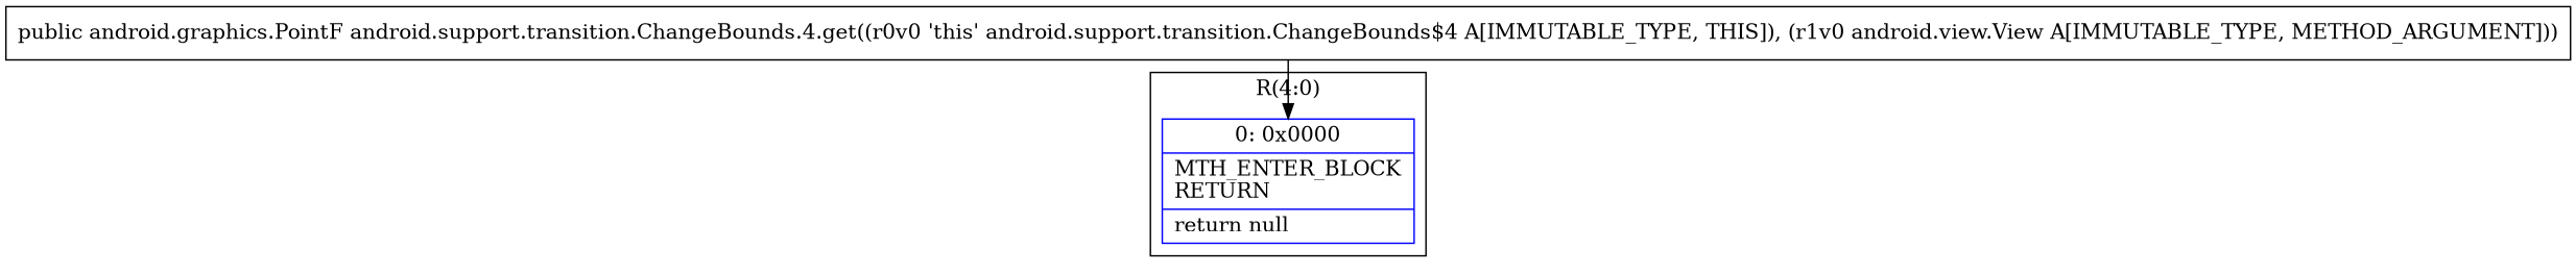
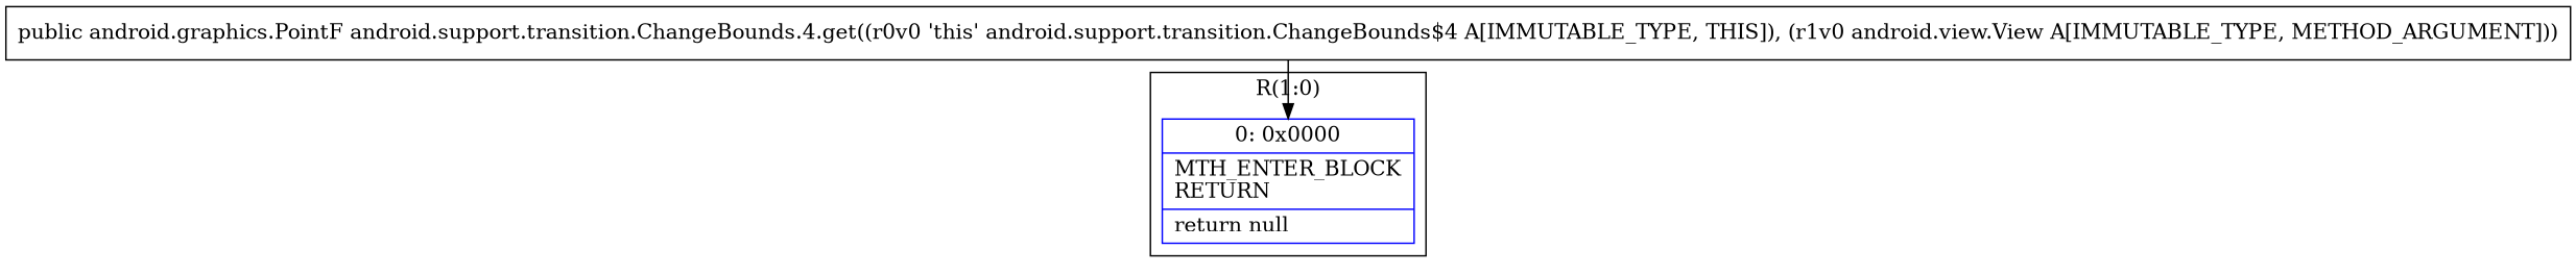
  digraph {
    node [shape=record]
    n1 [color=blue label="{0\:\ 0x0000|MTH_ENTER_BLOCK\lRETURN\l|return null\l}"]
    n2 [label="{public android.graphics.PointF android.support.transition.ChangeBounds.4.get((r0v0 'this' android.support.transition.ChangeBounds$4 A[IMMUTABLE_TYPE, THIS]), (r1v0 android.view.View A[IMMUTABLE_TYPE, METHOD_ARGUMENT])) }"]
    subgraph cluster_1 {
-     label="R(4:0)"
+     label="R(1:0)"
      n1
    }
    n2 -> n1
  }
